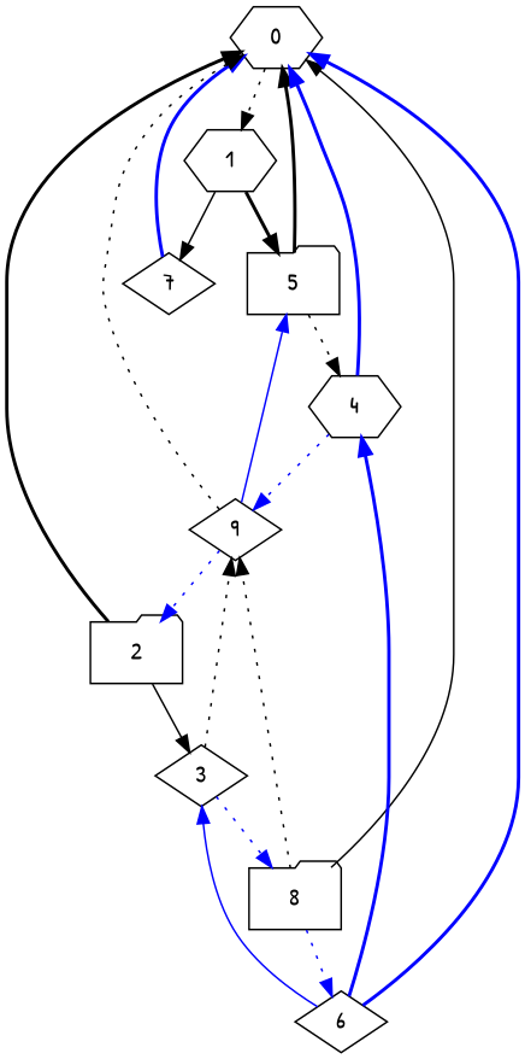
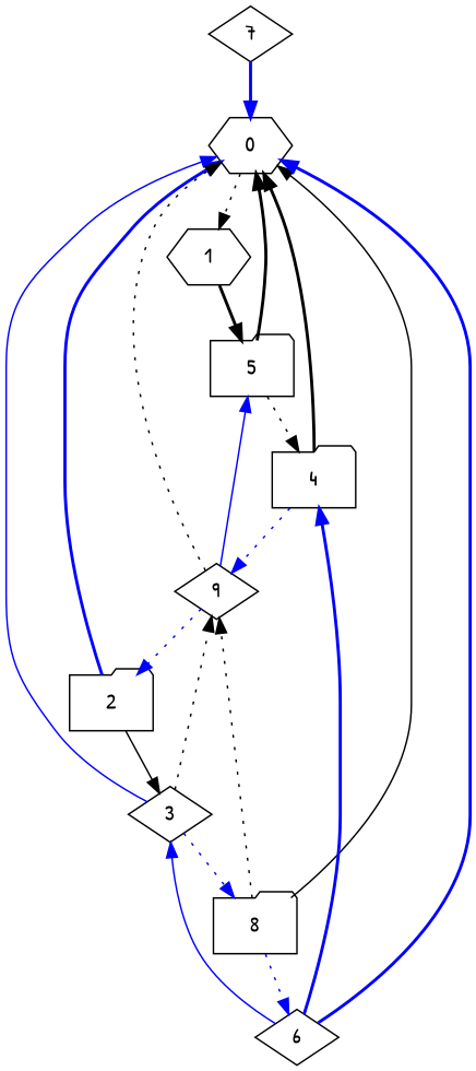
  strict digraph {
    fontname="Patrick Hand"
    node [component_delay=3 fontname="Patrick Hand" shape=diamond]
    edge [color=black fontname="Patrick Hand" style=dotted wire_delay=1]
    0 [shape=hexagon]
    1 [shape=hexagon]
    7
    5 [shape=folder]
    2 [shape=folder]
    3
    8 [shape=folder]
    9
    6
-   4 [shape=hexagon]
+   4 [shape=folder]
    0 -> 1
-   1 -> 7 [style=solid]
    1 -> 5 [style=bold]
    7 -> 0 [color=blue style=bold]
    5 -> 0 [style=bold]
    5 -> 4
-   2 -> 0 [style=bold]
+   2 -> 0 [color=blue style=bold]
    2 -> 3 [style=solid]
+   3 -> 0 [color=blue style=solid]
    3 -> 8 [color=blue]
    3 -> 9
    8 -> 0 [style=solid]
    8 -> 9
    8 -> 6 [color=blue]
    9 -> 0
    9 -> 5 [color=blue style=solid]
    9 -> 2 [color=blue]
    6 -> 0 [color=blue style=bold]
    6 -> 3 [color=blue style=solid]
    6 -> 4 [color=blue style=bold]
-   4 -> 0 [color=blue style=bold]
+   4 -> 0 [style=bold]
    4 -> 9 [color=blue]
  }
